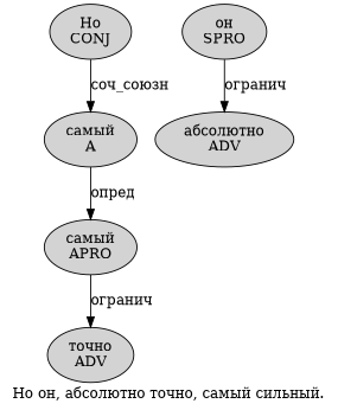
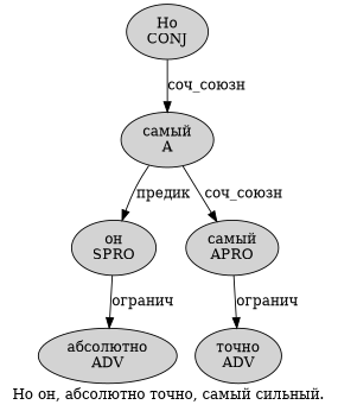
  digraph {
    label="Но он, абсолютно точно, самый сильный."
    node [fillcolor=lightgray penwidth=1 shape=ellipse style=filled]
    n1 [label="Но\nCONJ"]
    n2 [label="самый\nA"]
    n3 [label="он\nSPRO"]
    n4 [label="самый\nAPRO"]
    n5 [label="абсолютно\nADV"]
    n6 [label="точно\nADV"]
    n1 -> n2 [label="соч_союзн"]
-   n2 -> n4 [label="опред"]
+   n2 -> n3 [label="предик"]
+   n2 -> n4 [label="соч_союзн"]
    n3 -> n5 [label="огранич"]
    n4 -> n6 [label="огранич"]
  }
